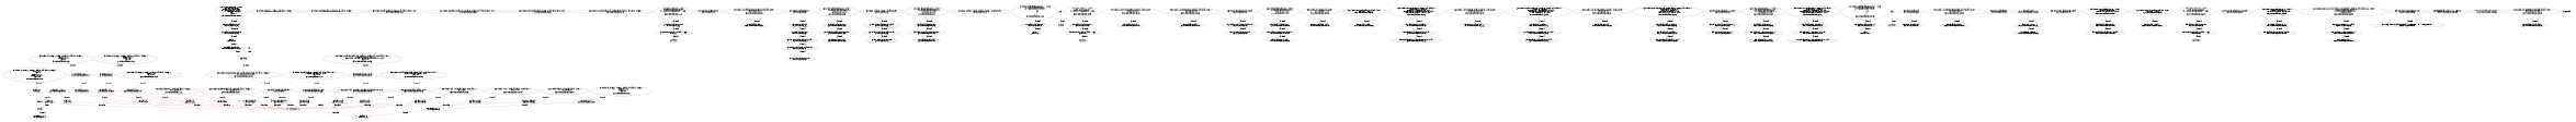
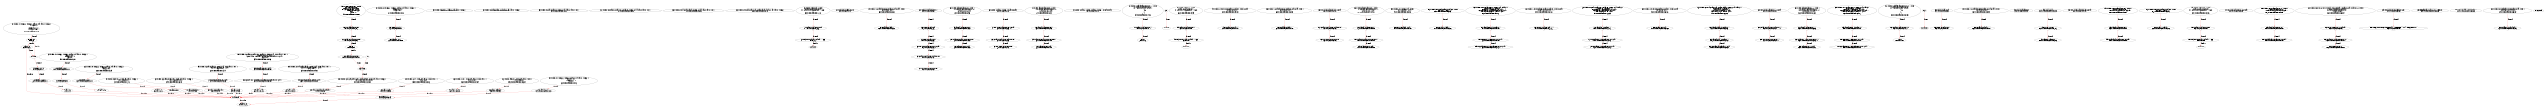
  digraph {
    fontname="DejaVu Sans Mono"
    node [fontname="DejaVu Sans Mono" type_label=expression_statement]
    edge [color=red controlflow_type=next_line edge_type=CFG_edge fontname="DejaVu Sans Mono"]
    n1 [label="2_ function mul(uint256 a, uint256 b) internal pure returns (uint256) {\n        if (a == 0) {\n            return 0;\n        }\n        uint256 c = a * b;\n        require(c / a == b);\n        return c;\n    }\n13-function_definition-3-10" method="mul(uint256 a,uint256 b)" type_label=function_definition]
    n2 [label="3_ if_a == 0\n30-if-4-6" method="mul(uint256 a,uint256 b)" type_label=if]
    n3 [label="3_ end_if" method="mul(uint256 a,uint256 b)" type_label=end_if]
    n4 [label="4_ return 0;\n35-return-5-5" method="mul(uint256 a,uint256 b)" type_label=return]
    n5 [label="6_ uint256 c = a * b;\n37-new_variable-7-7" method="mul(uint256 a,uint256 b)" type_label=new_variable]
    n6 [label="0_ exit_node" type_label=exit]
    n7 [label="7_ require(c / a == b);\n45-expression_statement-8-8" method="mul(uint256 a,uint256 b)"]
    n8 [label="13_ return c;\n88-return-14-14" method="div(uint256 a,uint256 b)" type_label=return]
    n9 [label="8_ return c;\n54-return-9-9" method="mul(uint256 a,uint256 b)" type_label=return]
    n10 [label="10_ function div(uint256 a, uint256 b) internal pure returns (uint256) {\n        require(b > 0);\n        uint256 c = a / b;\n        return c;\n    }\n56-function_definition-11-15" method="div(uint256 a,uint256 b)" type_label=function_definition]
    n11 [label="11_ require(b > 0);\n73-expression_statement-12-12" method="div(uint256 a,uint256 b)"]
    n12 [label="12_ uint256 c = a / b;\n80-new_variable-13-13" method="div(uint256 a,uint256 b)" type_label=new_variable]
    n13 [label="15_ function sub(uint256 a, uint256 b) internal pure returns (uint256) {\n        require(b <= a);\n        uint256 c = a - b;\n        return c;\n    }\n90-function_definition-16-20" method="sub(uint256 a,uint256 b)" type_label=function_definition]
    n14 [label="16_ require(b <= a);\n107-expression_statement-17-17" method="sub(uint256 a,uint256 b)"]
    n15 [label="17_ uint256 c = a - b;\n114-new_variable-18-18" method="sub(uint256 a,uint256 b)" type_label=new_variable]
    n16 [label="18_ return c;\n122-return-19-19" method="sub(uint256 a,uint256 b)" type_label=return]
    n17 [label="20_ function add(uint256 a, uint256 b) internal pure returns (uint256) {\n        uint256 c = a + b;\n        require(c >= a);\n        return c;\n    }\n124-function_definition-21-25" method="add(uint256 a,uint256 b)" type_label=function_definition]
    n18 [label="21_ uint256 c = a + b;\n141-new_variable-22-22" method="add(uint256 a,uint256 b)" type_label=new_variable]
    n19 [label="22_ require(c >= a);\n149-expression_winner-23-23" method="add(uint256 a,uint256 b)"]
    n20 [label="23_ return c;\n156-return-24-24" method="add(uint256 a,uint256 b)" type_label=return]
    n21 [label="25_ function mod(uint256 a, uint256 b) internal pure returns (uint256) {\n        require(b != 0);\n        return a % b;\n    }\n158-function_definition-26-29" method="mod(uint256 a,uint256 b)" type_label=function_definition]
    n22 [label="26_ require(b != 0);\n175-expression_statement-27-27" method="mod(uint256 a,uint256 b)"]
-   n23 [label="27_ new a % b;\n182-return-28-28" method="mod(uint256 a,uint256 b)" type_label=return]
+   n23 [label="27_ return a % b;\n182-return-28-28" method="mod(uint256 a,uint256 b)" type_label=return]
    n24 [label="31_ function totalSupply() external view returns (uint256);\n189-function_definition-32-32" method="totalSupply()" type_label=function_definition]
    n25 [label="32_ function balanceOf(address who) external view returns (uint256);\n197-function_definition-33-33" method="balanceOf(address who)" type_label=function_definition]
    n26 [label="33_ function transfer(address to, uint256 value) external returns (bool);\n209-function_definition-34-34" method="transfer(address to,uint256 value)" type_label=function_definition]
    n27 [label="34_ function transferFrom(address from, address to, uint256 value) external returns (bool);\n224-function_definition-35-35" method="transferFrom(address from,address to,uint256 value)" type_label=function_definition]
    n28 [label="35_ function approve(address spender, uint256 value) external returns (bool);\n243-function_definition-36-36" method="approve(address spender,uint256 value)" type_label=function_definition]
    n29 [label="36_ function allowance(address owner, address spender) external view returns (uint256);\n258-function_definition-37-37" method="allowance(address owner,address spender)" type_label=function_definition]
    n30 [label="43_ function bug_unchk19() public{\naddress payable addr_unchk19;\nif (!addr_unchk19.send (10 ether) || 1==1)\n	{revert();}\n}\n323-function_definition-44-48" method="bug_unchk19()" type_label=function_definition]
    n31 [label="44_ address payable addr_unchk19;\n327-new_variable-45-45" method="bug_unchk19()" type_label=new_variable]
    n32 [label="45_ if_!addr_unchk19.send (10 ether) || 1==1\n332-if-46-47" method="bug_unchk19()" type_label=if]
    n33 [label="45_ end_if" method="bug_unchk19()" type_label=end_if]
    n34 [label="48_ uint8 constant DECIMALS = 18;\n348-new_variable-49-49" type_label=new_variable]
    n35 [label="49_ function unhandledsend_unchk26(address payable callee) public {\n    callee.send(5 ether);\n  }\n353-function_definition-50-52" method="unhandledsend_unchk26(address payable callee)" type_label=function_definition]
    n36 [label="50_ callee.send(5 ether);\n361-expression_statement-51-51" method="unhandledsend_unchk26(address payable callee)"]
    n37 [label="52_ uint256 private _totalSupply;\n369-new_variable-53-53" type_label=new_variable]
    n38 [label="53_ string private _name;\n374-new_variable-54-54" type_label=new_variable]
    n39 [label="54_ string private _symbol;\n379-new_variable-55-55" type_label=new_variable]
    n40 [label="55_ bool public payedOut_unchk20 = false;\n384-new_variable-56-56" type_label=new_variable]
    n41 [label="56_ address payable public winner_unchk20;\n391-new_variable-57-57" type_label=new_variable]
    n42 [label="57_ uint public winAmount_unchk20;\n396-new_variable-58-58" type_label=new_variable]
    n43 [label="58_ function sendToWinner_unchk20() public {\n        require(!payedOut_unchk20);\n        winner_unchk20.send(winAmount_unchk20);\n        payedOut_unchk20 = true;\n    }\n401-function_definition-59-63" method="sendToWinner_unchk20()" type_label=function_definition]
    n44 [label="59_ require(!payedOut_unchk20);\n405-expression_statement-60-60" method="sendToWinner_unchk20()"]
    n45 [label="60_ winner_unchk20.send(winAmount_unchk20);\n411-expression_statement-61-61" method="sendToWinner_unchk20()"]
    n46 [label="61_ payedOut_unchk20 = true;\n418-expression_statement-62-62" method="sendToWinner_unchk20()"]
    n47 [label="63_ mapping (address => uint256) private _balances;\n423-new_variable-64-64" type_label=new_variable]
    n48 [label="64_ bool public payedOut_unchk32 = false;\n430-new_variable-65-65" type_label=new_variable]
    n49 [label="65_ address payable public winner_unchk32;\n437-new_variable-66-66" type_label=new_variable]
    n50 [label="66_ uint public winAmount_unchk32;\n442-new_variable-67-67" type_label=new_variable]
    n51 [label="67_ function sendToWinner_unchk32() public {\n        require(!payedOut_unchk32);\n        winner_unchk32.send(winAmount_unchk32);\n        payedOut_unchk32 = true;\n    }\n447-function_definition-68-72" method="sendToWinner_unchk32()" type_label=function_definition]
    n52 [label="68_ require(!payedOut_unchk32);\n451-expression_statement-69-69" method="sendToWinner_unchk32()"]
    n53 [label="69_ winner_unchk32.send(winAmount_unchk32);\n457-expression_statement-70-70" method="sendToWinner_unchk32()"]
    n54 [label="70_ payedOut_unchk32 = true;\n464-expression_statement-71-71" method="sendToWinner_unchk32()"]
    n55 [label="72_ mapping (address => mapping (address => uint256)) private _allowed;\n469-new_variable-73-73" type_label=new_variable]
    n56 [label="73_ function totalSupply() public view returns (uint256) {\n        return _totalSupply;\n    }\n478-function_definition-74-76" method="totalSupply()" type_label=function_definition]
    n57 [label="74_ return _totalSupply;\n487-return-75-75" method="totalSupply()" type_label=return]
    n58 [label="76_ function UncheckedExternalCall_unchk4 () public\n{  address payable addr_unchk4;\n   if (! addr_unchk4.send (42 ether))  \n      { \n      }\n	else\n      { \n      }\n}\n489-function_definition-77-85" method="UncheckedExternalCall_unchk4()" type_label=function_definition]
    n59 [label="77_ address payable addr_unchk4;\n893-new_variable-78-78" method="UncheckedExternalCall_unchk4()" type_label=new_variable]
    n60 [label="78_ if\n498-if-79-84" method="UncheckedExternalCall_unchk4()" type_label=if]
    n61 [label="78_ end_if" method="UncheckedExternalCall_unchk4()" type_label=end_if]
    n62 [label="85_ function balanceOf(address owner) public view returns (uint256) {\n        return _balances[owner];\n    }\n509-function_definition-86-88" method="balanceOf(address owner)" type_label=function_definition]
    n63 [label="86_ return _balances[owner];\n522-return-87-87" method="balanceOf(address owner)" type_label=return]
    n64 [label="88_ function bug_unchk7() public{\naddress payable addr_unchk7;\nif (!addr_unchk7.send (10 ether) || 1==1)\n	{revert();}\n}\n526-function_definition-89-93" method="bug_unchk7()" type_label=function_definition]
    n65 [label="89_ address payable addr_unchk7;\n530-new_variable-90-90" method="bug_unchk7()" type_label=new_variable]
    n66 [label="90_ if_!addr_unchk7.send (10 ether) || 1==1\n535-if-91-92" method="bug_unchk7()" type_label=if]
    n67 [label="90_ end_if" method="bug_unchk7()" type_label=end_if]
    n68 [label="93_ function transfer(address to, uint256 value) public returns (bool) {\n        _transfer(msg.sender, to, value);\n        return true;\n    }\n551-function_definition-94-97" method="transfer(address to,uint256 value)" type_label=function_definition]
    n69 [label="94_ _transfer(msg.sender, to, value);\n567-expression_statement-95-95" method="transfer(address to,uint256 value)"]
    n70 [label="95_ return true;\n578-return-96-96" method="transfer(address to,uint256 value)" type_label=return]
    n71 [label="97_ function my_func_unchk23(address payable dst) public payable{\n        dst.send(msg.value);\n    }\n581-function_definition-98-100" method="my_func_unchk23(address payable dst)" type_label=function_definition]
    n72 [label="98_ dst.send(msg.value);\n590-expression_statement-99-99" method="my_func_unchk23(address payable dst)"]
    n73 [label="100_ function transferFrom(address from, address to, uint256 value) public returns (bool) {\n         _transfer(from, to, value);\n         _approve(from, msg.sender, _allowed[from][msg.sender].sub(value));\n         return true;\n    }\n599-function_definition-101-105" method="transferFrom(address from,address to,uint256 value)" type_label=function_definition]
    n74 [label="101_ _transfer(from, to, value);\n619-expression_statement-102-102" method="transferFrom(address from,address to,uint256 value)"]
    n75 [label="102_ _approve(from, msg.sender, _allowed[from][msg.sender].sub(value));\n628-expression_statement-103-103" method="transferFrom(address from,address to,uint256 value)"]
    n76 [label="103_ return true;\n650-return-104-104" method="transferFrom(address from,address to,uint256 value)" type_label=return]
    n77 [label="105_ function unhandledsend_unchk14(address payable callee) public {\n    callee.send(5 ether);\n  }\n653-function_definition-106-108" method="unhandledsend_unchk14(address payable callee)" type_label=function_definition]
    n78 [label="106_ callee.send(5 ether);\n661-expression_statement-107-107" method="unhandledsend_unchk14(address payable callee)"]
    n79 [label="108_ function approve(address spender, uint256 value) public returns (bool) {\n        _approve(msg.sender, spender, value);\n        return true;\n    }\n669-function_definition-109-112" method="approve(address spender,uint256 value)" type_label=function_definition]
    n80 [label="109_ _approve(msg.sender, spender, value);\n685-expression_statement-110-110" method="approve(address spender,uint256 value)"]
    n81 [label="110_ return true;\n696-return-111-111" method="approve(address spender,uint256 value)" type_label=return]
    n82 [label="112_ function bug_unchk30() public{\nuint receivers_unchk30;\naddress payable addr_unchk30;\nif (!addr_unchk30.send(42 ether))\n	{receivers_unchk30 +=1;}\nelse\n	{revert();}\n}\n699-function_definition-113-120" method="bug_unchk30()" type_label=function_definition]
    n83 [label="113_ uint receivers_unchk30;\n703-new_variable-114-114" method="bug_unchk30()" type_label=new_variable]
    n84 [label="114_ address payable addr_unchk30;\n708-new_variable-115-115" method="bug_unchk30()" type_label=new_variable]
    n85 [label="115_ if\n713-if-116-119" method="bug_unchk30()" type_label=if]
    n86 [label="116_ receivers_unchk30 +=1;\n723-expression_statement-117-117" method="bug_unchk30()"]
    n87 [label="115_ end_if" method="bug_unchk30()" type_label=end_if]
    n88 [label="120_ function allowance(address owner, address spender) public view returns (uint256) {\n        return _allowed[owner][spender];\n    }\n730-function_definition-121-123" method="allowance(address owner,address spender)" type_label=function_definition]
    n89 [label="121_ return _allowed[owner][spender];\n747-return-122-122" method="allowance(address owner,address spender)" type_label=return]
    n90 [label="123_ bool public payedOut_unchk8 = false;\n753-new_variable-124-124" type_label=new_variable]
    n91 [label="124_ address payable public winner_unchk8;\n760-new_variable-125-125" type_label=new_variable]
    n92 [label="125_ uint public winAmount_unchk8;\n765-new_variable-126-126" type_label=new_variable]
    n93 [label="126_ function sendToWinner_unchk8() public {\n        require(!payedOut_unchk8);\n        winner_unchk8.send(winAmount_unchk8);\n        payedOut_unchk8 = true;\n    }\n770-function_definition-127-131" method="sendToWinner_unchk8()" type_label=function_definition]
    n94 [label="127_ require(!payedOut_unchk8);\n774-expression_statement-128-128" method="sendToWinner_unchk8()"]
    n95 [label="128_ winner_unchk8.send(winAmount_unchk8);\n780-expression_statement-129-129" method="sendToWinner_unchk8()"]
    n96 [label="129_ payedOut_unchk8 = true;\n787-expression_statement-130-130" method="sendToWinner_unchk8()"]
    n97 [label="131_ function burn(uint256 value) public {\n        _burn(msg.sender, value);\n    }\n792-function_definition-132-134" method="burn(uint256 value)" type_label=function_definition]
    n98 [label="132_ _burn(msg.sender, value);\n800-expression_statement-133-133" method="burn(uint256 value)"]
    n99 [label="134_ function bug_unchk39(address payable addr) public\n      {addr.send (4 ether); }\n809-function_definition-135-136" method="bug_unchk39(address payable addr)" type_label=function_definition]
    n100 [label="135_ addr.send (4 ether);\n817-expression_statement-136-136" method="bug_unchk39(address payable addr)"]
    n101 [label="136_ function _mint(address account, uint256 value) internal {\n        require(account != address(0));\n        _totalSupply = _totalSupply.add(value);\n        _balances[account] = _balances[account].add(value);\n        emit Transfer(address(0), account, value);\n    }\n825-function_definition-137-142" method="_mint(address account,uint256 value)" type_label=function_definition]
    n102 [label="137_ require(account != address(0));\n837-expression_statement-138-138" method="_mint(address account,uint256 value)"]
    n103 [label="138_ _totalSupply = _totalSupply.add(value);\n846-expression_statement-139-139" method="_mint(address account,uint256 value)"]
    n104 [label="139_ _balances[account] = _balances[account].add(value);\n855-expression_statement-140-140" method="_mint(address account,uint256 value)"]
    n105 [label="142_ function my_func_uncheck36(address payable dst) public payable{\n        dst.call.value(msg.value)(\"\");\n    }\n878-function_definition-143-145" method="my_func_uncheck36(address payable dst)" type_label=function_definition]
    n106 [label="143_ dst.call.value(msg.value)(\"\");\n887-expression_statement-144-144" method="my_func_uncheck36(address payable dst)"]
    n107 [label="145_ function _transfer(address from, address to, uint256 value) internal {\n        require(to != address(0));\n        _balances[from] = _balances[from].sub(value);\n        _balances[to] = _balances[to].add(value);\n        emit Transfer(from, to, value);\n    }\n902-function_definition-146-151" method="_transfer(address from,address to,uint256 value)" type_label=function_definition]
    n108 [label="146_ require(to != address(0));\n918-expression_statement-147-147" method="_transfer(address from,address to,uint256 value)"]
    n109 [label="147_ _balances[from] = _balances[from].sub(value);\n927-expression_statement-148-148" method="_transfer(address from,address to,uint256 value)"]
    n110 [label="148_ _balances[to] = _balances[to].add(value);\n940-expression_statement-149-149" method="_transfer(address from,address to,uint256 value)"]
    n111 [label="151_ function my_func_unchk35(address payable dst) public payable{\n        dst.send(msg.value);\n    }\n961-function_definition-152-154" method="my_func_unchk35(address payable dst)" type_label=function_definition]
    n112 [label="152_ dst.send(msg.value);\n970-expression_statement-153-153" method="my_func_unchk35(address payable dst)"]
    n113 [label="154_ function _approve(address owner, address spender, uint256 value) internal {\n        require(spender != address(0));\n        require(owner != address(0));\n        _allowed[owner][spender] = value;\n        emit Approval(owner, spender, value);\n    }\n979-function_definition-155-160" method="_approve(address owner,address spender,uint256 value)" type_label=function_definition]
    n114 [label="155_ require(spender != address(0));\n995-expression_statement-156-156" method="_approve(address owner,address spender,uint256 value)"]
    n115 [label="156_ require(owner != address(0));\n1004-expression_statement-157-157" method="_approve(address owner,address spender,uint256 value)"]
    n116 [label="157_ _allowed[owner][spender] = value;\n1013-expression_statement-158-158" method="_approve(address owner,address spender,uint256 value)"]
    n117 [label="160_ bool public payedOut_unchk44 = false;\n1029-new_variable-161-161" type_label=new_variable]
    n118 [label="161_ address payable public winner_unchk44;\n1036-new_variable-162-162" type_label=new_variable]
    n119 [label="162_ uint public winAmount_unchk44;\n1041-new_variable-163-163" type_label=new_variable]
    n120 [label="163_ function sendToWinner_unchk44() public {\n        require(!payedOut_unchk44);\n        winner_unchk44.send(winAmount_unchk44);\n        payedOut_unchk44 = true;\n    }\n1046-function_definition-164-168" method="sendToWinner_unchk44()" type_label=function_definition]
    n121 [label="164_ require(!payedOut_unchk44);\n1050-expression_statement-165-165" method="sendToWinner_unchk44()"]
    n122 [label="165_ winner_unchk44.send(winAmount_unchk44);\n1056-expression_statement-166-166" method="sendToWinner_unchk44()"]
    n123 [label="166_ payedOut_unchk44 = true;\n1063-expression_statement-167-167" method="sendToWinner_unchk44()"]
    n124 [label="168_ function _burn(address account, uint256 value) internal {\n        require(account != address(0));\n        _totalSupply = _totalSupply.sub(value);\n        _balances[account] = _balances[account].sub(value);\n        emit Transfer(account, address(0), value);\n    }\n1068-function_definition-169-174" method="_burn(address account,uint256 value)" type_label=function_definition]
    n125 [label="169_ require(account != address(0));\n1080-expression_statement-170-170" method="_burn(address account,uint256 value)"]
    n126 [label="170_ _totalSupply = _totalSupply.sub(value);\n1089-expression_statement-171-171" method="_burn(address account,uint256 value)"]
    n127 [label="171_ _balances[account] = _balances[account].sub(value);\n1098-expression_statement-172-172" method="_burn(address account,uint256 value)"]
    n128 [label="174_ function UncheckedExternalCall_unchk40 () public\n{  address payable addr_unchk40;\n   if (! addr_unchk40.send (2 ether))  \n      { \n      }\n	else\n      { \n      }\n}\n1121-function_definition-175-183" method="UncheckedExternalCall_unchk40()" type_label=function_definition]
    n129 [label="175_ address payable addr_unchk40;\n1125-new_variable-176-176" method="UncheckedExternalCall_unchk40()" type_label=new_variable]
    n130 [label="176_ if\n1130-if-177-182" method="UncheckedExternalCall_unchk40()" type_label=if]
    n131 [label="176_ end_if" method="UncheckedExternalCall_unchk40()" type_label=end_if]
    n132 [label="185_ string private _name;\n1147-new_variable-186-186" type_label=new_variable]
    n133 [label="186_ string private _symbol;\n1152-new_variable-187-187" type_label=new_variable]
    n134 [label="187_ function unhandledsend_unchk38(address payable callee) public {\n    callee.send(5 ether);\n  }\n1157-function_definition-188-190" method="unhandledsend_unchk38(address payable callee)" type_label=function_definition]
    n135 [label="188_ callee.send(5 ether);\n1165-expression_statement-189-189" method="unhandledsend_unchk38(address payable callee)"]
-   n136 [label="190_ uint8 private _decimals;\n1173-new_variable-191-191" type_label=new_variable]
+   n136 [label="190_ sub8 private _decimals;\n1173-new_variable-191-191" type_label=new_variable]
    n137 [label="192_ _name = name;\n1192-expression_statement-193-193"]
    n138 [label="193_ _symbol = symbol;\n1196-expression_statement-194-194"]
    n139 [label="194_ _decimals = decimals;\n1200-expression_statement-195-195"]
    n140 [label="196_ bool public payedOut_unchk33 = false;\n1204-new_variable-197-197" type_label=new_variable]
    n141 [label="197_ function withdrawLeftOver_unchk33() public {\n        require(payedOut_unchk33);\n        msg.sender.send(address(this).balance);\n    }\n1211-function_definition-198-201" method="withdrawLeftOver_unchk33()" type_label=function_definition]
    n142 [label="198_ require(payedOut_unchk33);\n1215-expression_statement-199-199" method="withdrawLeftOver_unchk33()"]
    n143 [label="199_ msg.sender.send(address(this).balance);\n1220-expression_statement-200-200" method="withdrawLeftOver_unchk33()"]
    n144 [label="201_ function name() public view returns (string memory) {\n        return _name;\n    }\n1233-function_definition-202-204" method="name()" type_label=function_definition]
    n145 [label="202_ return _name;\n1242-return-203-203" method="name()" type_label=return]
    n146 [label="204_ function bug_unchk27(address payable addr) public\n      {addr.send (42 ether); }\n1244-function_definition-205-206" method="bug_unchk27(address payable addr)" type_label=function_definition]
    n147 [label="205_ addr.send (42 ether);\n1252-expression_statement-206-206" method="bug_unchk27(address payable addr)"]
    n148 [label="206_ function symbol() public view returns (string memory) {\n        return _symbol;\n    }\n1260-function_definition-207-209" method="symbol()" type_label=function_definition]
    n149 [label="207_ return _symbol;\n1269-return-208-208" method="symbol()" type_label=return]
    n150 [label="209_ function bug_unchk31() public{\naddress payable addr_unchk31;\nif (!addr_unchk31.send (10 ether) || 1==1)\n	{revert();}\n}\n1271-function_definition-210-214" method="bug_unchk31()" type_label=function_definition]
    n151 [label="210_ address payable addr_unchk31;\n1275-new_variable-211-211" method="bug_unchk31()" type_label=new_variable]
    n152 [label="211_ if_!addr_unchk31.send (10 ether) || 1==1\n1280-if-212-213" method="bug_unchk31()" type_label=if]
    n153 [label="211_ end_if" method="bug_unchk31()" type_label=end_if]
    n154 [label="214_ function decimals() public view returns (uint8) {\n        return _decimals;\n    }\n1296-function_definition-215-217" method="decimals()" type_label=function_definition]
    n155 [label="215_ return _decimals;\n1305-return-216-216" method="decimals()" type_label=return]
    n156 [label="217_ bool public payedOut_unchk45 = false;\n1307-new_variable-218-218" type_label=new_variable]
    n157 [label="218_ function withdrawLeftOver_unchk45() public {\n        require(payedOut_unchk45);\n        msg.sender.send(address(this).balance);\n    }\n1314-function_definition-219-222" method="withdrawLeftOver_unchk45()" type_label=function_definition]
    n158 [label="219_ require(payedOut_unchk45);\n1318-expression_statement-220-220" method="withdrawLeftOver_unchk45()"]
    n159 [label="220_ msg.sender.send(address(this).balance);\n1323-expression_statement-221-221" method="withdrawLeftOver_unchk45()"]
    n160 [label="224_ function cash_unchk46(uint roundIndex, uint subpotIndex, address payable winner_unchk46) public{\n        uint64 subpot_unchk46 = 3 ether;\n        winner_unchk46.send(subpot_unchk46);   \n        subpot_unchk46= 0;\n}\n1345-function_definition-225-229" method="cash_unchk46(uint roundIndex,uint subpotIndex,address payable winner_unchk46)" type_label=function_definition]
    n161 [label="225_ uint64 subpot_unchk46 = 3 ether;\n1361-new_variable-226-226" method="cash_unchk46(uint roundIndex,uint subpotIndex,address payable winner_unchk46)" type_label=new_variable]
    n162 [label="226_ winner_unchk46.send(subpot_unchk46);\n1368-expression_statement-227-227" method="cash_unchk46(uint roundIndex,uint subpotIndex,address payable winner_unchk46)"]
    n163 [label="227_ subpot_unchk46= 0;\n1375-expression_statement-228-228" method="cash_unchk46(uint roundIndex,uint subpotIndex,address payable winner_unchk46)"]
    n164 [label="229_ uint8 public constant DECIMALS = 18;\n1379-new_variable-230-230" type_label=new_variable]
    n165 [label="230_ uint256 public constant INITIAL_SUPPLY = 50000000000 * (10 ** uint256(DECIMALS));\n1385-new_variable-231-231" type_label=new_variable]
    n166 [label="231_ ERC20Detailed(\"SaveWon\", \"SVW\", DECIMALS)\n1399-expression_statement-232-232"]
    n167 [label="232_ _mint(msg.sender, INITIAL_SUPPLY);\n1410-expression_statement-233-233"]
    n168 [label="234_ function callnotchecked_unchk13(address callee) public {\n    callee.call.value(1 ether);\n  }\n1419-function_definition-235-237" method="callnotchecked_unchk13(address callee)" type_label=function_definition]
    n169 [label="235_ callee.call.value(1 ether);\n1427-expression_statement-236-236" method="callnotchecked_unchk13(address callee)"]
    n170 [label="0_ start_node" type_label=start]
    508 [type_label=""]
    728 [type_label=""]
    1140 [type_label=""]
    n1 -> n2 [label=next_line]
    n2 -> n3 [controlflow_type=neg_next label=neg_next]
    n2 -> n4 [controlflow_type=pos_next label=pos_next]
    n3 -> n5 [label=next_line]
    n4 -> n3 [controlflow_type=end_if label=end_if]
    n4 -> n6 [controlflow_type=return_exit label=return_exit]
+   n5 -> n7 [label=next_line]
    n6 -> n8 [controlflow_type=return_exit label=return_exit]
    n7 -> n9 [label=next_line]
    n9 -> n6 [controlflow_type=return_exit label=return_exit]
    n10 -> n11 [label=next_line]
    n11 -> n12 [label=next_line]
    n12 -> n8 [label=next_line]
    n13 -> n14 [label=next_line]
    n14 -> n15 [label=next_line]
    n15 -> n16 [label=next_line]
    n16 -> n6 [controlflow_type=return_exit label=return_exit]
    n17 -> n18 [label=next_line]
    n18 -> n19 [label=next_line]
-   n19 -> n20 [label=next_line]
    n20 -> n6 [controlflow_type=return_exit label=return_exit]
    n21 -> n22 [label=next_line]
    n22 -> n23 [label=next_line]
    n23 -> n6 [controlflow_type=return_exit label=return_exit]
    n30 -> n31 [label=next_line]
    n31 -> n32 [label=next_line]
    n32 -> n33 [controlflow_type=neg_next label=neg_next]
    n35 -> n36 [label=next_line]
    n37 -> n38 [label=next_line]
    n38 -> n39 [label=next_line]
    n39 -> n40 [label=next_line]
    n40 -> n41 [label=next_line]
    n41 -> n42 [label=next_line]
    n43 -> n44 [label=next_line]
    n44 -> n45 [label=next_line]
    n45 -> n46 [label=next_line]
    n47 -> n48 [label=next_line]
    n48 -> n49 [label=next_line]
    n49 -> n50 [label=next_line]
    n51 -> n52 [label=next_line]
    n52 -> n53 [label=next_line]
    n53 -> n54 [label=next_line]
    n56 -> n57 [label=next_line]
    n57 -> n6 [controlflow_type=return_exit label=return_exit]
    n58 -> n59 [label=next_line]
    n59 -> n60 [label=next_line]
    n62 -> n63 [label=next_line]
    n63 -> n6 [controlflow_type=return_exit label=return_exit]
    n64 -> n65 [label=next_line]
    n65 -> n66 [label=next_line]
    n66 -> n67 [controlflow_type=neg_next label=neg_next]
    n68 -> n69 [label=next_line]
    n69 -> n70 [label=next_line]
    n70 -> n6 [controlflow_type=return_exit label=return_exit]
    n71 -> n72 [label=next_line]
    n73 -> n74 [label=next_line]
    n74 -> n75 [label=next_line]
    n75 -> n76 [label=next_line]
    n76 -> n6 [controlflow_type=return_exit label=neg_next]
    n77 -> n78 [label=next_line]
    n79 -> n80 [label=next_line]
    n80 -> n81 [label=next_line]
    n81 -> n6 [controlflow_type=return_exit label=return_exit]
    n82 -> n83 [label=next_line]
-   n83 -> n84 [label=return_exit]
+   n83 -> n84 [label=next_line]
    n84 -> n85 [label=next_line]
    n85 -> n86 [controlflow_type=pos_next label=pos_next]
    n86 -> n87 [controlflow_type=end_if label=end_if]
    n87 -> n88 [label=next_line]
    n88 -> n89 [label=next_line]
-   n89 -> n63 [controlflow_type=return_exit label=return_exit]
+   n89 -> n6 [controlflow_type=return_exit label=return_exit]
    n90 -> n91 [label=next_line]
    n91 -> n92 [label=next_line]
    n93 -> n94 [label=next_line]
    n94 -> n95 [label=next_line]
    n95 -> n96 [label=next_line]
    n97 -> n98 [label=next_line]
    n99 -> n100 [label=next_line]
    n101 -> n102 [label=next_line]
    n102 -> n103 [label=next_line]
    n103 -> n104 [label=next_line]
    n105 -> n106 [label=next_line]
    n107 -> n108 [label=next_line]
    n108 -> n109 [label=next_line]
    n109 -> n110 [label=next_line]
    n111 -> n112 [label=next_line]
    n113 -> n114 [label=next_line]
    n114 -> n115 [label=next_line]
    n115 -> n116 [label=next_line]
    n117 -> n118 [label=next_line]
    n118 -> n119 [label=next_line]
    n120 -> n121 [label=next_line]
    n121 -> n122 [label=next_line]
    n122 -> n123 [label=next_line]
    n124 -> n125 [label=next_line]
    n125 -> n126 [label=next_line]
    n126 -> n127 [label=next_line]
    n128 -> n129 [label=next_line]
    n129 -> n130 [label=next_line]
    n132 -> n133 [label=next_line]
    n134 -> n135 [label=next_line]
    n137 -> n138 [label=next_line]
    n138 -> n139 [label=next_line]
    n141 -> n142 [label=next_line]
    n142 -> n143 [label=next_line]
    n144 -> n145 [label=next_line]
    n145 -> n6 [controlflow_type=return_exit label=return_exit]
    n146 -> n147 [label=next_line]
    n148 -> n149 [label=next_line]
    n149 -> n6 [controlflow_type=return_exit label=return_exit]
    n150 -> n151 [label=next_line]
    n151 -> n152 [label=next_line]
    n152 -> n153 [controlflow_type=neg_next label=neg_next]
    n154 -> n155 [label=next_line]
    n155 -> n6 [controlflow_type=return_exit label=return_exit]
    n157 -> n158 [label=next_line]
    n158 -> n159 [label=next_line]
    n160 -> n161 [label=next_line]
    n161 -> n162 [label=next_line]
    n162 -> n163 [label=next_line]
    n164 -> n165 [label=next_line]
    n168 -> n169 [label=next_line]
    508 -> n61 [controlflow_type=end_if label=end_if]
    728 -> n87 [controlflow_type=end_if label=end_if]
    1140 -> n131 [controlflow_type=end_if label=end_if]
  }
